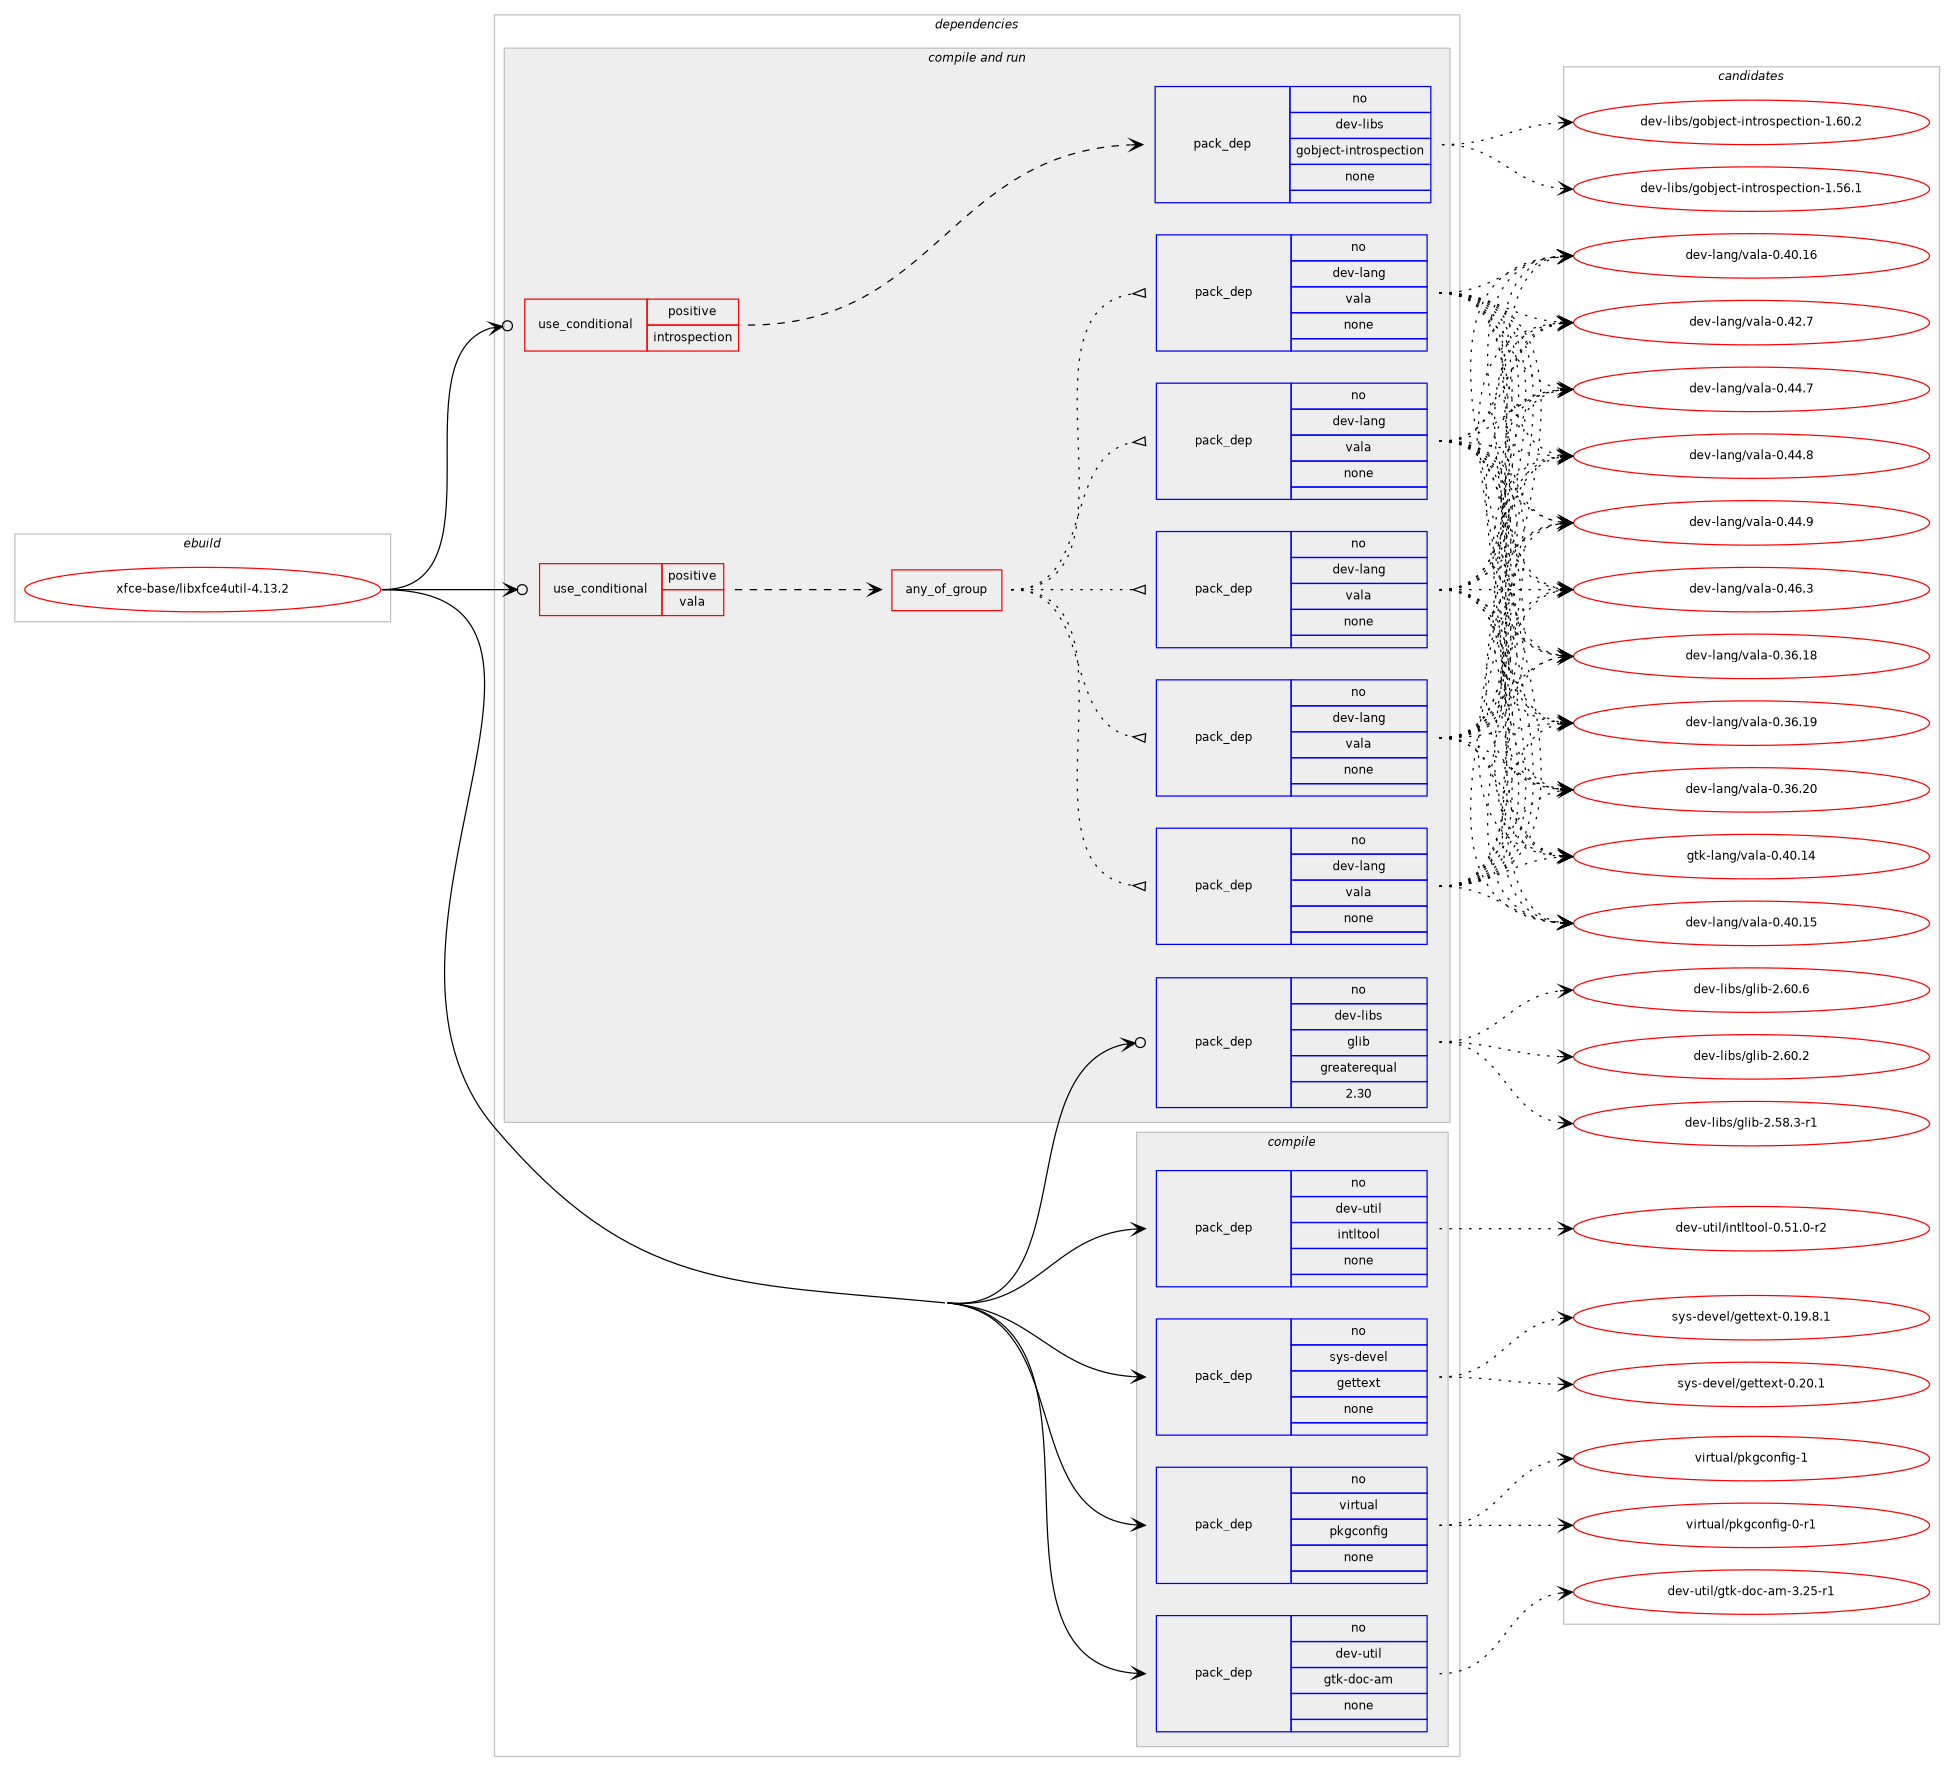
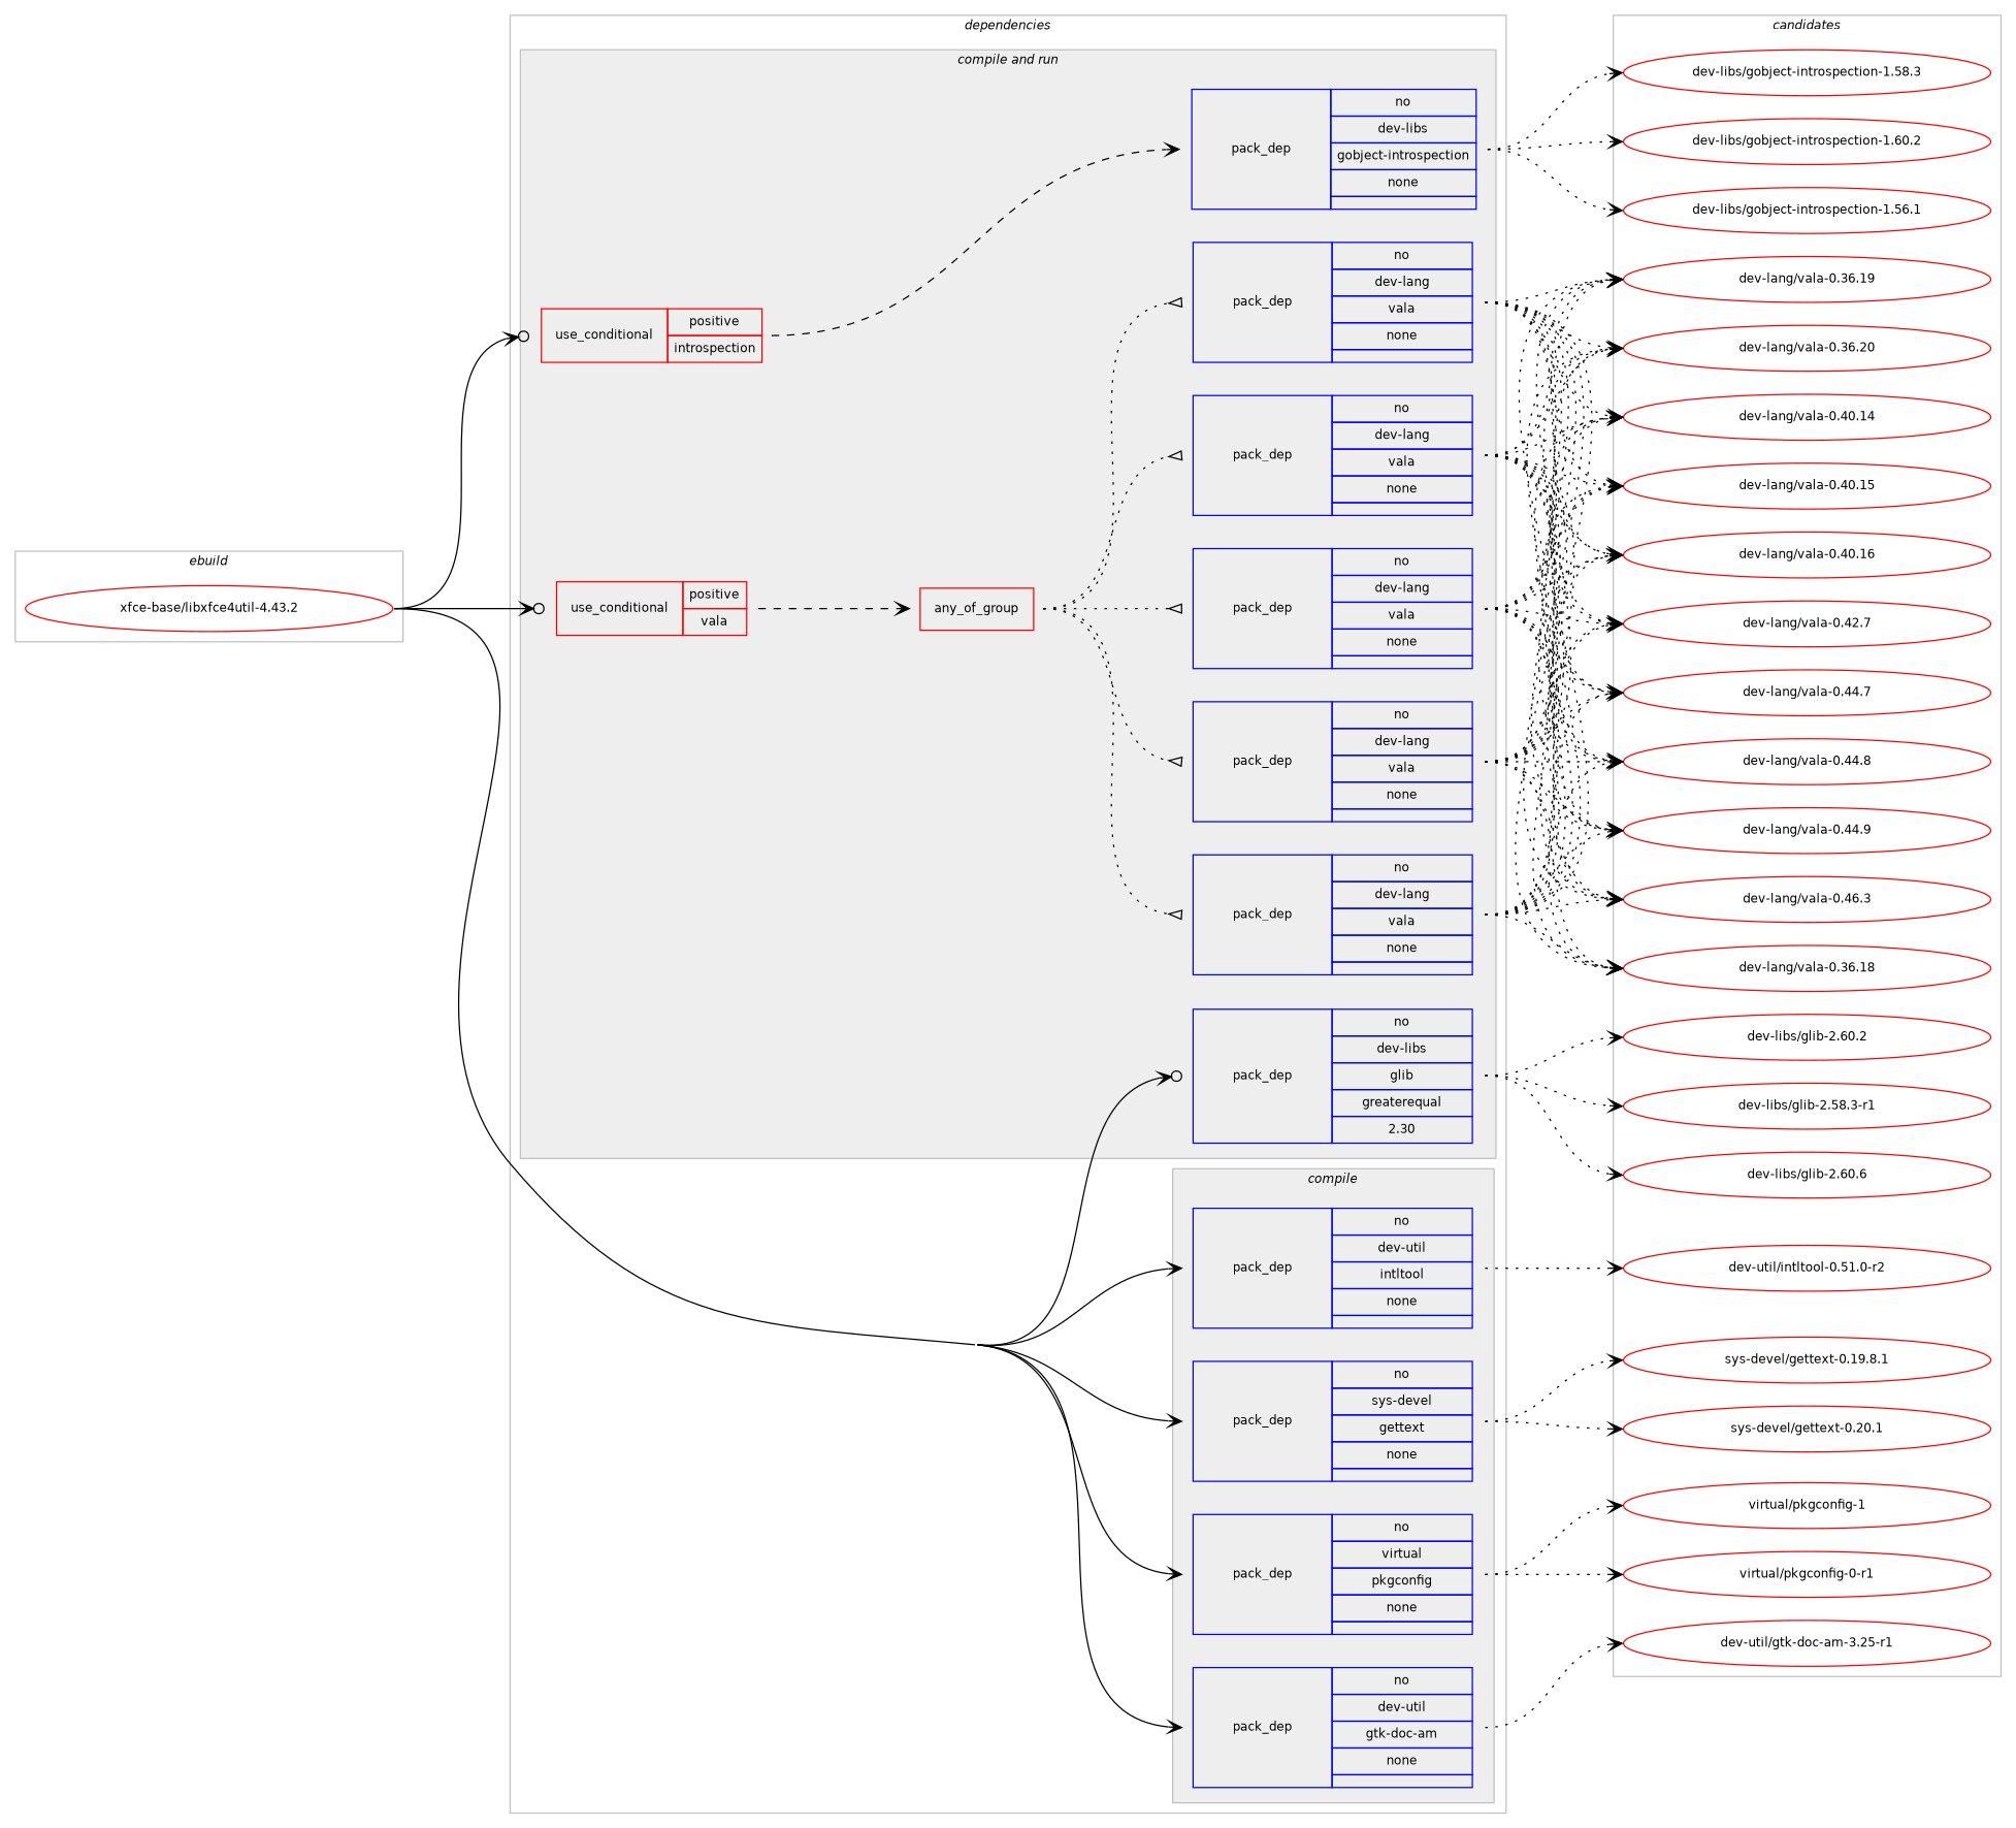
  digraph {
    compound=true
    concentrate=true
    fontname=Helvetica
    fontsize=10
    newrank=true
    rankdir=LR
    ranksep=1.5
    node [color=red fontname=Helvetica fontsize=10]
    edge [arrowhead=vee headport=w style=dotted tailport=e weight=100]
-   n1 [label="xfce-base/libxfce4util-4.13.2" width=4]
+   n1 [label="xfce-base/libxfce4util-4.43.2" width=4]
    n2 [color=blue label=<<TABLE BORDER="0" CELLBORDER="1" CELLSPACING="0" CELLPADDING="4" WIDTH="220"><TR><TD ROWSPAN="6" CELLPADDING="30">pack_dep</TD></TR><TR><TD WIDTH="110">no</TD></TR><TR><TD>dev-util</TD></TR><TR><TD>gtk-doc-am</TD></TR><TR><TD>none</TD></TR><TR><TD></TD></TR></TABLE>> shape=none]
    n3 [color=blue label=<<TABLE BORDER="0" CELLBORDER="1" CELLSPACING="0" CELLPADDING="4" WIDTH="220"><TR><TD ROWSPAN="6" CELLPADDING="30">pack_dep</TD></TR><TR><TD WIDTH="110">no</TD></TR><TR><TD>dev-util</TD></TR><TR><TD>intltool</TD></TR><TR><TD>none</TD></TR><TR><TD></TD></TR></TABLE>> shape=none]
    n4 [color=blue label=<<TABLE BORDER="0" CELLBORDER="1" CELLSPACING="0" CELLPADDING="4" WIDTH="220"><TR><TD ROWSPAN="6" CELLPADDING="30">pack_dep</TD></TR><TR><TD WIDTH="110">no</TD></TR><TR><TD>sys-devel</TD></TR><TR><TD>gettext</TD></TR><TR><TD>none</TD></TR><TR><TD></TD></TR></TABLE>> shape=none]
    n5 [color=blue label=<<TABLE BORDER="0" CELLBORDER="1" CELLSPACING="0" CELLPADDING="4" WIDTH="220"><TR><TD ROWSPAN="6" CELLPADDING="30">pack_dep</TD></TR><TR><TD WIDTH="110">no</TD></TR><TR><TD>virtual</TD></TR><TR><TD>pkgconfig</TD></TR><TR><TD>none</TD></TR><TR><TD></TD></TR></TABLE>> shape=none]
    n6 [color=blue label=<<TABLE BORDER="0" CELLBORDER="1" CELLSPACING="0" CELLPADDING="4" WIDTH="220"><TR><TD ROWSPAN="6" CELLPADDING="30">pack_dep</TD></TR><TR><TD WIDTH="110">no</TD></TR><TR><TD>dev-libs</TD></TR><TR><TD>gobject-introspection</TD></TR><TR><TD>none</TD></TR><TR><TD></TD></TR></TABLE>> shape=none]
    n7 [label=<<TABLE BORDER="0" CELLBORDER="1" CELLSPACING="0" CELLPADDING="4"><TR><TD ROWSPAN="3" CELLPADDING="10">use_conditional</TD></TR><TR><TD>positive</TD></TR><TR><TD>introspection</TD></TR></TABLE>> shape=none]
    n8 [color=blue label=<<TABLE BORDER="0" CELLBORDER="1" CELLSPACING="0" CELLPADDING="4" WIDTH="220"><TR><TD ROWSPAN="6" CELLPADDING="30">pack_dep</TD></TR><TR><TD WIDTH="110">no</TD></TR><TR><TD>dev-lang</TD></TR><TR><TD>vala</TD></TR><TR><TD>none</TD></TR><TR><TD></TD></TR></TABLE>> shape=none]
    n9 [color=blue label=<<TABLE BORDER="0" CELLBORDER="1" CELLSPACING="0" CELLPADDING="4" WIDTH="220"><TR><TD ROWSPAN="6" CELLPADDING="30">pack_dep</TD></TR><TR><TD WIDTH="110">no</TD></TR><TR><TD>dev-lang</TD></TR><TR><TD>vala</TD></TR><TR><TD>none</TD></TR><TR><TD></TD></TR></TABLE>> shape=none]
    n10 [color=blue label=<<TABLE BORDER="0" CELLBORDER="1" CELLSPACING="0" CELLPADDING="4" WIDTH="220"><TR><TD ROWSPAN="6" CELLPADDING="30">pack_dep</TD></TR><TR><TD WIDTH="110">no</TD></TR><TR><TD>dev-lang</TD></TR><TR><TD>vala</TD></TR><TR><TD>none</TD></TR><TR><TD></TD></TR></TABLE>> shape=none]
    n11 [color=blue label=<<TABLE BORDER="0" CELLBORDER="1" CELLSPACING="0" CELLPADDING="4" WIDTH="220"><TR><TD ROWSPAN="6" CELLPADDING="30">pack_dep</TD></TR><TR><TD WIDTH="110">no</TD></TR><TR><TD>dev-lang</TD></TR><TR><TD>vala</TD></TR><TR><TD>none</TD></TR><TR><TD></TD></TR></TABLE>> shape=none]
    n12 [color=blue label=<<TABLE BORDER="0" CELLBORDER="1" CELLSPACING="0" CELLPADDING="4" WIDTH="220"><TR><TD ROWSPAN="6" CELLPADDING="30">pack_dep</TD></TR><TR><TD WIDTH="110">no</TD></TR><TR><TD>dev-lang</TD></TR><TR><TD>vala</TD></TR><TR><TD>none</TD></TR><TR><TD></TD></TR></TABLE>> shape=none]
    n13 [label=<<TABLE BORDER="0" CELLBORDER="1" CELLSPACING="0" CELLPADDING="4"><TR><TD CELLPADDING="10">any_of_group</TD></TR></TABLE>> shape=none]
    n14 [label=<<TABLE BORDER="0" CELLBORDER="1" CELLSPACING="0" CELLPADDING="4"><TR><TD ROWSPAN="3" CELLPADDING="10">use_conditional</TD></TR><TR><TD>positive</TD></TR><TR><TD>vala</TD></TR></TABLE>> shape=none]
    n15 [color=blue label=<<TABLE BORDER="0" CELLBORDER="1" CELLSPACING="0" CELLPADDING="4" WIDTH="220"><TR><TD ROWSPAN="6" CELLPADDING="30">pack_dep</TD></TR><TR><TD WIDTH="110">no</TD></TR><TR><TD>dev-libs</TD></TR><TR><TD>glib</TD></TR><TR><TD>greaterequal</TD></TR><TR><TD>2.30</TD></TR></TABLE>> shape=none]
    n16 [label="dev-util/gtk-doc-am-3.25-r1" width=4]
    n17 [label="dev-util/intltool-0.51.0-r2" width=4]
    n18 [label="sys-devel/gettext-0.19.8.1" width=4]
    n19 [label="sys-devel/gettext-0.20.1" width=4]
    n20 [label="virtual/pkgconfig-0-r1" width=4]
    n21 [label="virtual/pkgconfig-1" width=4]
    n22 [label="dev-libs/gobject-introspection-1.56.1" width=4]
+   n23 [label="dev-libs/gobject-introspection-1.58.3" width=4]
    n24 [label="dev-libs/gobject-introspection-1.60.2" width=4]
    n25 [label="dev-lang/vala-0.36.18" width=4]
    n26 [label="dev-lang/vala-0.36.19" width=4]
    n27 [label="dev-lang/vala-0.36.20" width=4]
-   n28 [label="gtk-lang/vala-0.40.14" width=4]
+   n28 [label="dev-lang/vala-0.40.14" width=4]
    n29 [label="dev-lang/vala-0.40.15" width=4]
    n30 [label="dev-lang/vala-0.40.16" width=4]
    n31 [label="dev-lang/vala-0.42.7" width=4]
    n32 [label="dev-lang/vala-0.44.7" width=4]
    n33 [label="dev-lang/vala-0.44.8" width=4]
    n34 [label="dev-lang/vala-0.44.9" width=4]
    n35 [label="dev-lang/vala-0.46.3" width=4]
    n36 [label="dev-libs/glib-2.58.3-r1" width=4]
    n37 [label="dev-libs/glib-2.60.6" width=4]
    n38 [label="dev-libs/glib-2.60.2" width=4]
    subgraph cluster_1 {
      color=gray
      label=<<i>ebuild</i>>
      rank=same
      n1
    }
    subgraph cluster_2 {
      color=gray
      label=<<i>dependencies</i>>
      subgraph cluster_3 {
        color=gray
        fillcolor="#eeeeee"
        label=<<i>compile</i>>
        style=filled
        subgraph sub_4 {
          color=gray
          fillcolor="#eeeeee"
          label=<<i>compile</i>>
          style=filled
          n2
        }
        subgraph sub_5 {
          color=gray
          fillcolor="#eeeeee"
          label=<<i>compile</i>>
          style=filled
          n3
        }
        subgraph sub_6 {
          color=gray
          fillcolor="#eeeeee"
          label=<<i>compile</i>>
          style=filled
          n4
        }
        subgraph sub_7 {
          color=gray
          fillcolor="#eeeeee"
          label=<<i>compile</i>>
          style=filled
          n5
        }
      }
      subgraph cluster_8 {
        color=gray
        fillcolor="#eeeeee"
        label=<<i>compile and run</i>>
        style=filled
        subgraph sub_9 {
          color=gray
          fillcolor="#eeeeee"
          label=<<i>compile and run</i>>
          style=filled
          n7
          subgraph sub_10 {
            color=gray
            fillcolor="#eeeeee"
            label=<<i>compile and run</i>>
            style=filled
            n6
          }
        }
        subgraph sub_11 {
          color=gray
          fillcolor="#eeeeee"
          label=<<i>compile and run</i>>
          style=filled
          n14
          subgraph sub_12 {
            color=gray
            fillcolor="#eeeeee"
            label=<<i>compile and run</i>>
            style=filled
            n13
            subgraph sub_13 {
              color=gray
              fillcolor="#eeeeee"
              label=<<i>compile and run</i>>
              style=filled
              n8
            }
            subgraph sub_14 {
              color=gray
              fillcolor="#eeeeee"
              label=<<i>compile and run</i>>
              style=filled
              n9
            }
            subgraph sub_15 {
              color=gray
              fillcolor="#eeeeee"
              label=<<i>compile and run</i>>
              style=filled
              n10
            }
            subgraph sub_16 {
              color=gray
              fillcolor="#eeeeee"
              label=<<i>compile and run</i>>
              style=filled
              n11
            }
            subgraph sub_17 {
              color=gray
              fillcolor="#eeeeee"
              label=<<i>compile and run</i>>
              style=filled
              n12
            }
          }
        }
        subgraph sub_18 {
          color=gray
          fillcolor="#eeeeee"
          label=<<i>compile and run</i>>
          style=filled
          n15
        }
      }
      subgraph cluster_19 {
        color=gray
        fillcolor="#eeeeee"
        label=<<i>run</i>>
        style=filled
      }
    }
    subgraph cluster_20 {
      color=gray
      label=<<i>candidates</i>>
      rank=same
      subgraph sub_21 {
        color=black
        label=<<i>candidates</i>>
        nodesep=1
        rank=same
        n16
      }
      subgraph sub_22 {
        color=black
        label=<<i>candidates</i>>
        nodesep=1
        rank=same
        n17
      }
      subgraph sub_23 {
        color=black
        label=<<i>candidates</i>>
        nodesep=1
        rank=same
        n18
        n19
      }
      subgraph sub_24 {
        color=black
        label=<<i>candidates</i>>
        nodesep=1
        rank=same
        n20
        n21
      }
      subgraph sub_25 {
        color=black
        label=<<i>candidates</i>>
        nodesep=1
        rank=same
        n22
+       n23
        n24
      }
      subgraph sub_26 {
        color=black
        label=<<i>candidates</i>>
        nodesep=1
        rank=same
        n25
        n26
        n27
        n28
        n29
        n30
        n31
        n32
        n33
        n34
        n35
      }
      subgraph sub_27 {
        color=black
        label=<<i>candidates</i>>
        nodesep=1
        rank=same
        n25
        n26
        n27
        n28
        n29
        n30
        n31
        n32
        n33
        n34
        n35
      }
      subgraph sub_28 {
        color=black
        label=<<i>candidates</i>>
        nodesep=1
        rank=same
        n25
        n26
        n27
        n28
        n29
        n30
        n31
        n32
        n33
        n34
        n35
      }
      subgraph sub_29 {
        color=black
        label=<<i>candidates</i>>
        nodesep=1
        rank=same
        n25
        n26
        n27
        n28
        n29
        n30
        n31
        n32
        n33
        n34
        n35
      }
      subgraph sub_30 {
        color=black
        label=<<i>candidates</i>>
        nodesep=1
        rank=same
        n25
        n26
        n27
        n28
        n29
        n30
        n31
        n32
        n33
        n34
        n35
      }
      subgraph sub_31 {
        color=black
        label=<<i>candidates</i>>
        nodesep=1
        rank=same
        n36
        n37
        n38
      }
    }
    n1 -> n2 [style=solid weight=20]
    n1 -> n3 [style=solid weight=20]
    n1 -> n4 [style=solid weight=20]
    n1 -> n5 [style=solid weight=20]
    n1 -> n7 [arrowhead=odotvee style=solid weight=20]
    n1 -> n14 [arrowhead=odotvee style=solid weight=20]
    n1 -> n15 [arrowhead=odotvee style=solid weight=20]
    n2 -> n16
    n3 -> n17
    n4 -> n18
    n4 -> n19
    n5 -> n20
    n5 -> n21
    n6 -> n22
+   n6 -> n23
    n6 -> n24
    n7 -> n6 [style=dashed weight=20]
    n8 -> n25
    n8 -> n26
    n8 -> n27
    n8 -> n28
    n8 -> n29
    n8 -> n30
    n8 -> n31
    n8 -> n32
    n8 -> n33
    n8 -> n34
    n8 -> n35
    n9 -> n25
    n9 -> n26
    n9 -> n27
    n9 -> n28
    n9 -> n29
    n9 -> n30
    n9 -> n31
    n9 -> n32
    n9 -> n33
    n9 -> n34
    n9 -> n35
    n10 -> n25
    n10 -> n26
    n10 -> n27
    n10 -> n28
    n10 -> n29
    n10 -> n30
    n10 -> n31
    n10 -> n32
    n10 -> n33
    n10 -> n34
    n10 -> n35
    n11 -> n25
    n11 -> n26
    n11 -> n27
    n11 -> n28
    n11 -> n29
    n11 -> n30
    n11 -> n31
    n11 -> n32
    n11 -> n33
    n11 -> n34
    n11 -> n35
    n12 -> n25
    n12 -> n26
    n12 -> n27
    n12 -> n28
    n12 -> n29
    n12 -> n30
    n12 -> n31
    n12 -> n32
    n12 -> n33
    n12 -> n34
    n12 -> n35
    n13 -> n8 [arrowhead=oinv weight=20]
    n13 -> n9 [arrowhead=oinv weight=20]
    n13 -> n10 [arrowhead=oinv weight=20]
    n13 -> n11 [arrowhead=oinv weight=20]
    n13 -> n12 [arrowhead=oinv weight=20]
    n14 -> n13 [style=dashed weight=20]
    n15 -> n36
    n15 -> n37
    n15 -> n38
  }
